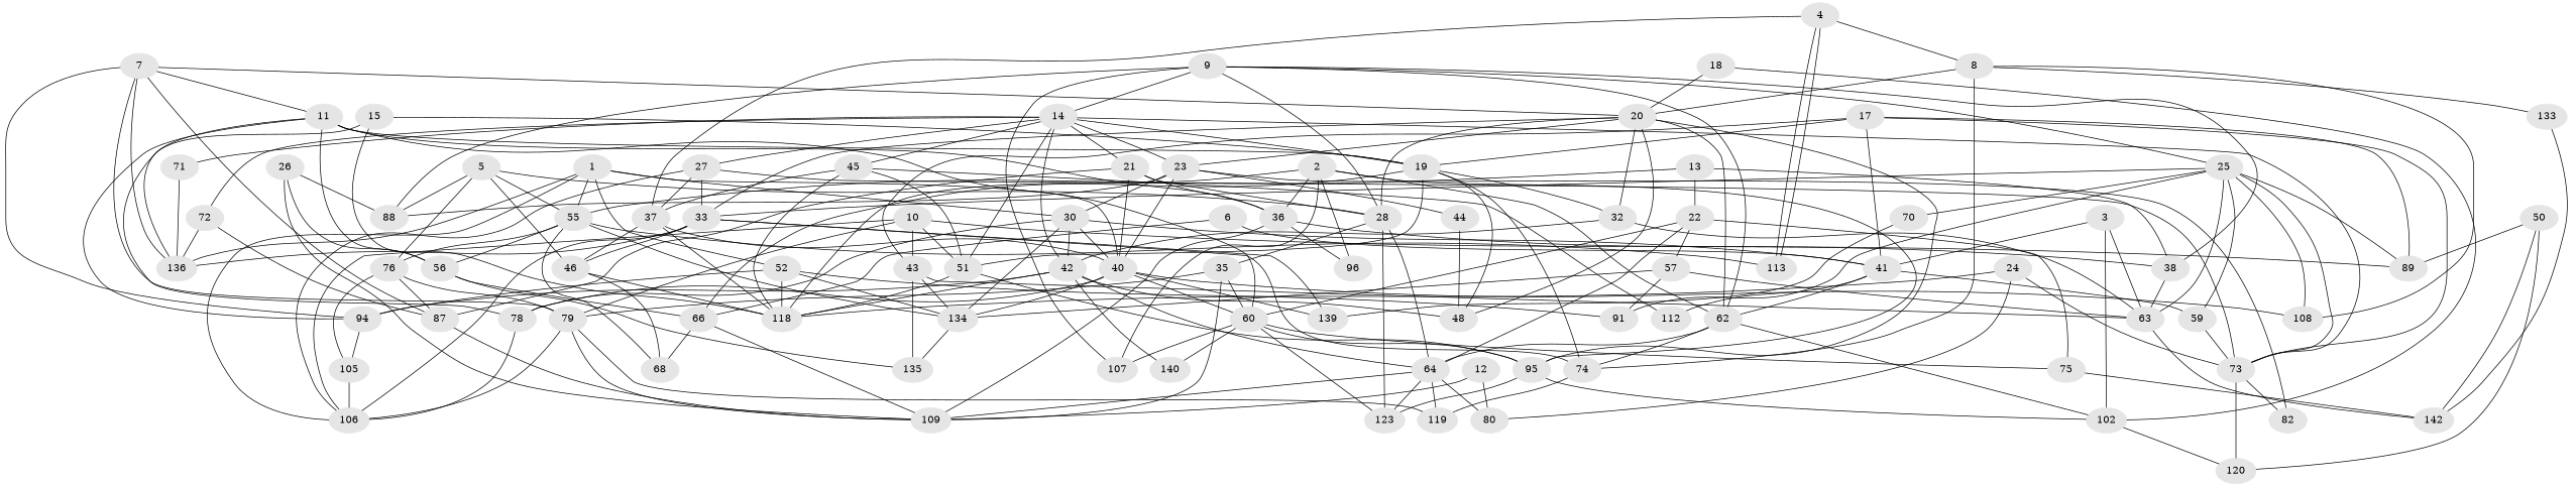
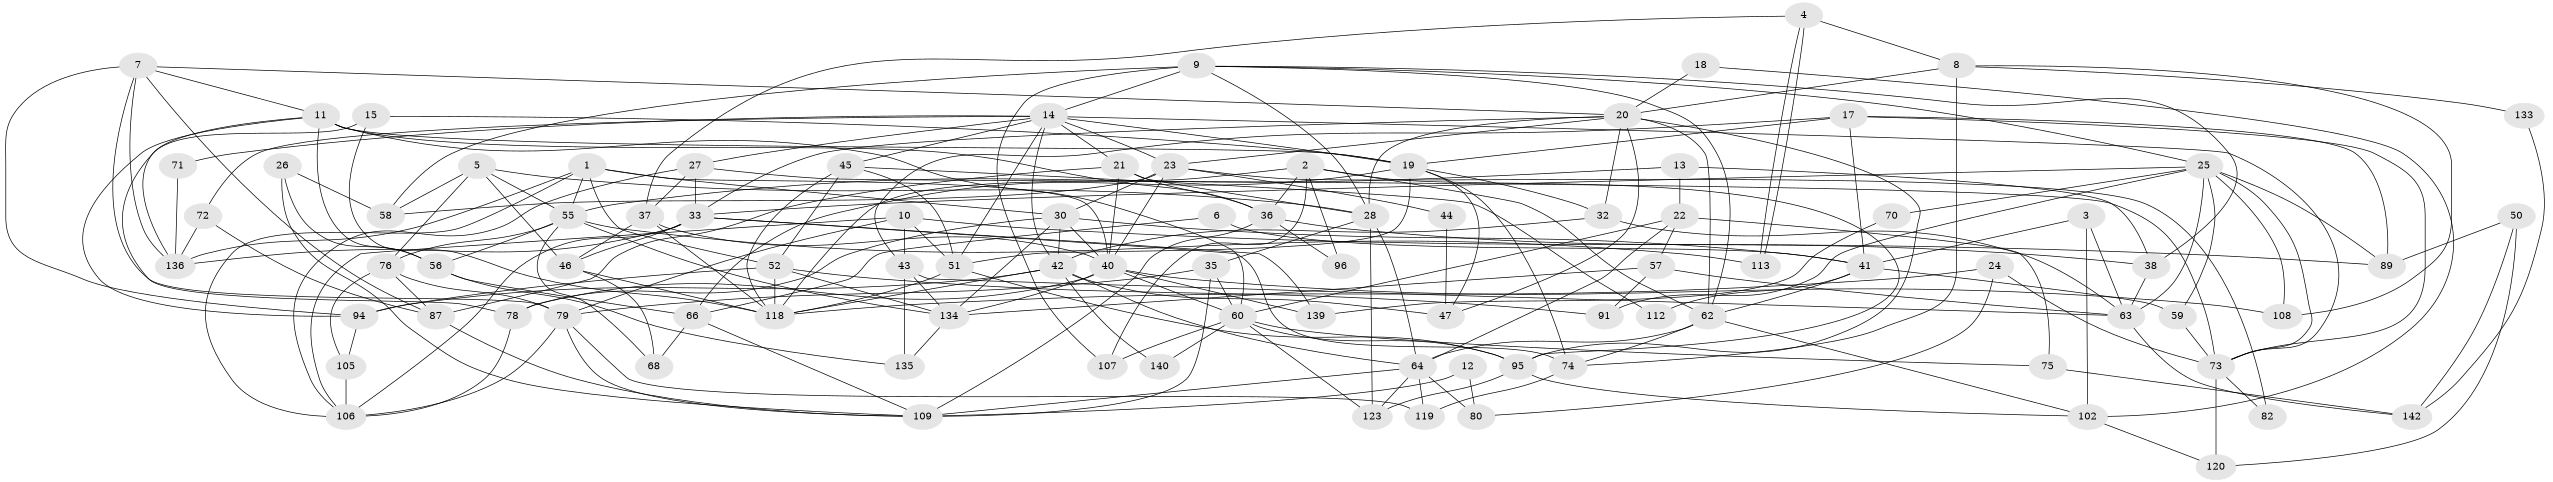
  graph {
    node [color=gray90 style=filled]
    1 [super="+65"]
    30 [super="+100"]
    40 [super="+77"]
    52 [super="+121"]
    55 [super="+117"]
    106 [super="+132"]
    136
    41 [super="+131"]
    42 [super="+122"]
    78
    134 [super="+138"]
    108
    60 [super="+115"]
    139
    118 [super="+141"]
    94 [super="+130"]
    91
    113
    76 [super="+84"]
    56 [super="+92"]
    68
    2 [super="+16"]
    36 [super="+124"]
    62 [super="+104"]
    95
    96
    107
    38 [super="+103"]
    109 [super="+125"]
    102
    74 [super="+129"]
    64 [super="+126"]
    123
    59
    112
    3
    63 [super="+116"]
    142
    120
    8 [super="+34"]
    20 [super="+93"]
    133
    4
    37 [super="+47"]
    46 [super="+114"]
    28 [super="+69"]
    35 [super="+99"]
    5
-   88 [super="+89"]
+   88 [super="+89" label=58]
    79 [super="+81"]
    87 [super="+98"]
    105
    6
    66 [super="+90"]
    7 [super="+39"]
    11 [super="+128"]
    19 [super="+31"]
    23 [super="+137"]
    32
-   48
+   48 [label=47]
    33 [super="+101"]
    119
    9 [super="+29"]
    14 [super="+67"]
    25 [super="+58"]
    51 [super="+127"]
    21
    27 [super="+54"]
    45 [super="+49"]
    71
    72
    73 [super="+85"]
    n73 [label=89]
    70
    10 [super="+110"]
    43 [super="+86"]
    135
    75
    140
    12
    80
    13 [super="+97"]
    22 [super="+111"]
    57
    44
    82
    15
    17 [super="+61"]
    18
    24
    26
    50 [super="+53"]
    1 -- 30
    1 -- 40
    1 -- 52
    1 -- 55
    1 -- 106
    1 -- 136
    30 -- 40
    30 -- 41
    30 -- 42
    30 -- 78
    30 -- 134
    40 -- 78
    40 -- 134 [weight=2]
    40 -- 108
    40 -- 60
    40 -- 139
    52 -- 134
    52 -- 118
    52 -- 94
    52 -- 91
    55 -- 134
    55 -- 113
    55 -- 76
    55 -- 56
    55 -- 68
    41 -- 62
    41 -- 59
    41 -- 112
    42 -- 118
    42 -- 94
    42 -- 64
    42 -- 48
    42 -- 140
    78 -- 106
    134 -- 135
    60 -- 95
    60 -- 107
    60 -- 123
    60 -- 75
    60 -- 140
    94 -- 105
    76 -- 79
    76 -- 87
    76 -- 105
    56 -- 66
    56 -- 135
    2 -- 118
    2 -- 36
    2 -- 62
    2 -- 95
    2 -- 96
    2 -- 107
    36 -- 96
    36 -- 38
    36 -- 109
    62 -- 102
    62 -- 74
    62 -- 64
    95 -- 102
    95 -- 123
    38 -- 63
    102 -- 120
    74 -- 119
    64 -- 109
    64 -- 123
    64 -- 119
    64 -- 80
    59 -- 73
    3 -- 41
    3 -- 102
    3 -- 63
    63 -- 142
    8 -- 108
    8 -- 74
    8 -- 20
    8 -- 133
    20 -- 62
    20 -- 95
    20 -- 28
    20 -- 23
    20 -- 32
    20 -- 48
    20 -- 33
    133 -- 142
    4 -- 113
    4 -- 113
    4 -- 8
    4 -- 37
    37 -- 40
    37 -- 118
    37 -- 46
    46 -- 118
    46 -- 68
    28 -- 64
    28 -- 123
    28 -- 35
    35 -- 60
    35 -- 109
    35 -- 79
    5 -- 55
    5 -- 76
    5 -- 46
    5 -- 28
    5 -- 88
    79 -- 106
    79 -- 109
    79 -- 119
    87 -- 109
    105 -- 106
    6 -- 41
    6 -- 66
    66 -- 68
    66 -- 109
    7 -- 136
    7 -- 94
    7 -- 20
    7 -- 79
    7 -- 87
    7 -- 11
    11 -- 136
    11 -- 60
    11 -- 94
    11 -- 56
    11 -- 36 [weight=2]
    11 -- 19
    19 -- 74
    19 -- 66
    19 -- 32
    19 -- 48
    19 -- 51
    23 -- 30
    23 -- 40
    23 -- 88
    23 -- 44
    23 -- 82
    32 -- 42
    32 -- 63
    33 -- 106
    33 -- 136
    33 -- 139
    33 -- 74
    33 -- 46
    9 -- 62
    9 -- 107
    9 -- 38
    9 -- 28
    9 -- 88 [weight=2]
    9 -- 14
    9 -- 25
    14 -- 42
    14 -- 19
    14 -- 23
    14 -- 51
    14 -- 21
    14 -- 27
    14 -- 45
    14 -- 71
    14 -- 72
    14 -- 73
    25 -- 108
    25 -- 91
    25 -- 59
    25 -- 63
    25 -- 33
    25 -- 73
    25 -- n73
    25 -- 70
    51 -- 118
    51 -- 95
    21 -- 40
    21 -- 36
    21 -- 28
    21 -- 87
    27 -- 106
    27 -- 37
    27 -- 33
    27 -- 73
-   45 -- 37
+   45 -- 52
    45 -- 118
    45 -- 112
    45 -- 51
    71 -- 136
    72 -- 136
    72 -- 87
    73 -- 120
    73 -- 82
    70 -- 139
    10 -- 106
    10 -- 79
    10 -- 51
    10 -- n73
    10 -- 43
    43 -- 134
    43 -- 63
    43 -- 135
    75 -- 142
    12 -- 109
    12 -- 80
    13 -- 55
    13 -- 38
    13 -- 22
    22 -- 60
    22 -- 64
    22 -- 75
    22 -- 57
    57 -- 134
    57 -- 91
    57 -- 63
    44 -- 48
    15 -- 78
    15 -- 118
    15 -- 19
    17 -- 41
    17 -- 19
    17 -- 73
    17 -- n73
    17 -- 43
    18 -- 102
    18 -- 20
    24 -- 118
    24 -- 73
    24 -- 80
    26 -- 56
    26 -- 109
    26 -- 88
    50 -- 142
    50 -- 120
    50 -- n73
  }
